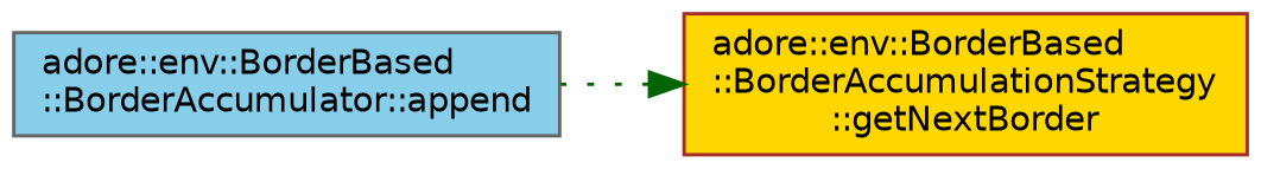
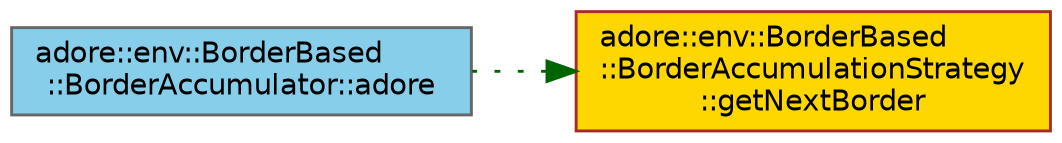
  digraph {
    rankdir=RL
    node [fontname=Helvetica fontsize=10 shape=box style=filled]
    n1 [color=brown fillcolor=gold fontcolor=black height=0.2 label="adore::env::BorderBased\l::BorderAccumulationStrategy\l::getNextBorder" width=0.4]
-   n2 [color=gray40 fillcolor=skyblue height=0.2 label="adore::env::BorderBased\l::BorderAccumulator::append" width=0.4]
+   n2 [color=gray40 fillcolor=skyblue height=0.2 label="adore::env::BorderBased\l::BorderAccumulator::adore" width=0.4]
    n1 -> n2 [color=darkgreen dir=back fontname=Helvetica fontsize=10 labelfontname=Helvetica labelfontsize=10 style=dotted]
  }
